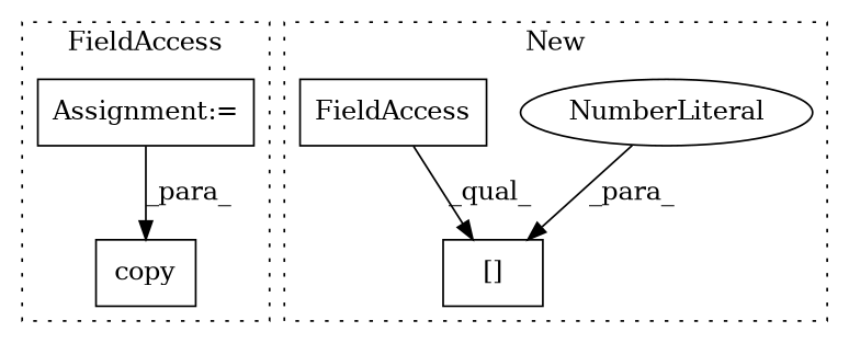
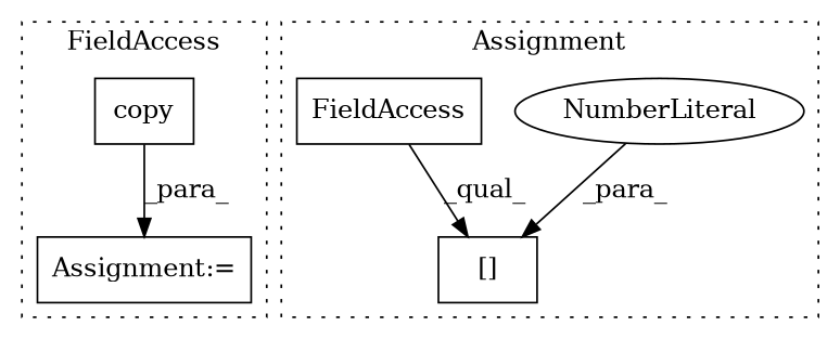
  digraph {
    node [l=1 shape=box]
    n1 [a=32 l=6 label=copy s=3952]
    n2 [a=7 label="Assignment:=" s=3828]
    n3 [a=2 l="10,1" label="[]" s="3768,3779"]
    n4 [a=34 label=NumberLiteral s=3778 shape=ellipse]
    n5 [a=22 l=9 label=FieldAccess s=3768]
    subgraph cluster_1 {
      label=FieldAccess
      style=dotted
      n1
      n2
    }
    subgraph cluster_2 {
-     label=New
+     label=Assignment
      style=dotted
      n3
      n4
      n5
    }
-   n2 -> n1 [label=_para_]
+   n1 -> n2 [label=_para_]
    n4 -> n3 [label=_para_]
    n5 -> n3 [label=_qual_]
  }
